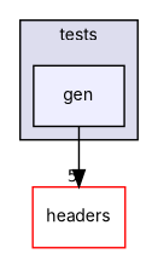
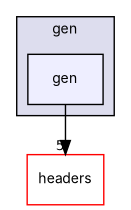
  digraph {
    compound=true
    fontname=Inter
    node [fontname=Inter fontsize=10 shape=box style=filled]
    n1 [fillcolor="#eeeeff" label=gen pencolor=black]
    n2 [color=red fillcolor=white label=headers]
    subgraph cluster_1 {
      bgcolor="#ddddee"
      fontsize=10
-     label=tests
+     label=gen
      pencolor=black
      n1
    }
    n1 -> n2 [headlabel=5 labeldistance=1.5 labelfontname=Helvetica labelfontsize=10 fontname=Inter]
  }
